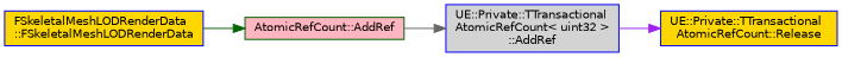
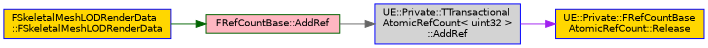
  digraph {
    rankdir=LR
    node [color=blue fillcolor=gold fontname=Helvetica fontsize=10 shape=box style=filled]
    edge [fontname=Helvetica fontsize=10 labelfontname=Helvetica labelfontsize=10 style=solid]
    n1 [fontcolor=black height=0.2 label="FSkeletalMeshLODRenderData\l::FSkeletalMeshLODRenderData" width=0.4]
-   n2 [color=darkgreen fillcolor=lightpink height=0.2 label="AtomicRefCount::AddRef" width=0.4]
+   n2 [color=darkgreen fillcolor=lightpink height=0.2 label="FRefCountBase::AddRef" width=0.4]
    n3 [fillcolor=lightgrey height=0.2 label="UE::Private::TTransactional\lAtomicRefCount\< uint32 \>\l::AddRef" width=0.4]
-   n4 [height=0.2 label="UE::Private::TTransactional\lAtomicRefCount::Release" width=0.4]
+   n4 [height=0.2 label="UE::Private::FRefCountBase\lAtomicRefCount::Release" width=0.4]
    n1 -> n2 [color=darkgreen]
    n2 -> n3 [color=gray40]
    n3 -> n4 [color=purple]
  }
